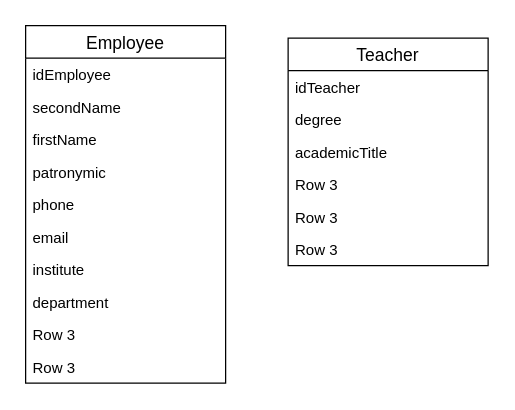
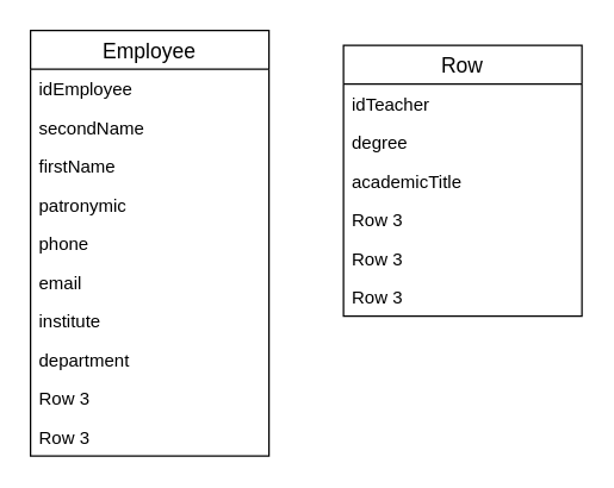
  <mxCell id="0" />
  <mxCell id="1" parent="0" />
  <mxCell id="2" value="Employee" style="swimlane;fontStyle=0;childLayout=stackLayout;horizontal=1;startSize=26;horizontalStack=0;resizeParent=1;resizeParentMax=0;resizeLast=0;collapsible=1;marginBottom=0;align=center;fontSize=14;" vertex="1" parent="1"><mxGeometry x="20" y="20" width="160" height="286" as="geometry" /></mxCell>
  <mxCell id="3" value="idEmployee" style="text;strokeColor=none;fillColor=none;spacingLeft=4;spacingRight=4;overflow=hidden;rotatable=0;points=[[0,0.5],[1,0.5]];portConstraint=eastwest;fontSize=12;" vertex="1" parent="2"><mxGeometry y="26" width="160" height="26" as="geometry" /></mxCell>
  <mxCell id="4" value="secondName" style="text;strokeColor=none;fillColor=none;spacingLeft=4;spacingRight=4;overflow=hidden;rotatable=0;points=[[0,0.5],[1,0.5]];portConstraint=eastwest;fontSize=12;" vertex="1" parent="2"><mxGeometry y="52" width="160" height="26" as="geometry" /></mxCell>
  <mxCell id="5" value="firstName" style="text;strokeColor=none;fillColor=none;spacingLeft=4;spacingRight=4;overflow=hidden;rotatable=0;points=[[0,0.5],[1,0.5]];portConstraint=eastwest;fontSize=12;" vertex="1" parent="2"><mxGeometry y="78" width="160" height="26" as="geometry" /></mxCell>
  <mxCell id="6" value="patronymic" style="text;strokeColor=none;fillColor=none;spacingLeft=4;spacingRight=4;overflow=hidden;rotatable=0;points=[[0,0.5],[1,0.5]];portConstraint=eastwest;fontSize=12;" vertex="1" parent="2"><mxGeometry y="104" width="160" height="26" as="geometry" /></mxCell>
  <mxCell id="7" value="phone" style="text;strokeColor=none;fillColor=none;spacingLeft=4;spacingRight=4;overflow=hidden;rotatable=0;points=[[0,0.5],[1,0.5]];portConstraint=eastwest;fontSize=12;" vertex="1" parent="2"><mxGeometry y="130" width="160" height="26" as="geometry" /></mxCell>
  <mxCell id="8" value="email" style="text;strokeColor=none;fillColor=none;spacingLeft=4;spacingRight=4;overflow=hidden;rotatable=0;points=[[0,0.5],[1,0.5]];portConstraint=eastwest;fontSize=12;" vertex="1" parent="2"><mxGeometry y="156" width="160" height="26" as="geometry" /></mxCell>
  <mxCell id="9" value="institute" style="text;strokeColor=none;fillColor=none;spacingLeft=4;spacingRight=4;overflow=hidden;rotatable=0;points=[[0,0.5],[1,0.5]];portConstraint=eastwest;fontSize=12;" vertex="1" parent="2"><mxGeometry y="182" width="160" height="26" as="geometry" /></mxCell>
  <mxCell id="10" value="department" style="text;strokeColor=none;fillColor=none;spacingLeft=4;spacingRight=4;overflow=hidden;rotatable=0;points=[[0,0.5],[1,0.5]];portConstraint=eastwest;fontSize=12;" vertex="1" parent="2"><mxGeometry y="208" width="160" height="26" as="geometry" /></mxCell>
  <mxCell id="11" value="Row 3" style="text;strokeColor=none;fillColor=none;spacingLeft=4;spacingRight=4;overflow=hidden;rotatable=0;points=[[0,0.5],[1,0.5]];portConstraint=eastwest;fontSize=12;" vertex="1" parent="2"><mxGeometry y="234" width="160" height="26" as="geometry" /></mxCell>
  <mxCell id="12" value="Row 3" style="text;strokeColor=none;fillColor=none;spacingLeft=4;spacingRight=4;overflow=hidden;rotatable=0;points=[[0,0.5],[1,0.5]];portConstraint=eastwest;fontSize=12;" vertex="1" parent="2"><mxGeometry y="260" width="160" height="26" as="geometry" /></mxCell>
- <mxCell id="13" value="Teacher" style="swimlane;fontStyle=0;childLayout=stackLayout;horizontal=1;startSize=26;horizontalStack=0;resizeParent=1;resizeParentMax=0;resizeLast=0;collapsible=1;marginBottom=0;align=center;fontSize=14;" vertex="1" parent="1"><mxGeometry x="230" y="30" width="160" height="182" as="geometry" /></mxCell>
+ <mxCell id="13" value="Row" style="swimlane;fontStyle=0;childLayout=stackLayout;horizontal=1;startSize=26;horizontalStack=0;resizeParent=1;resizeParentMax=0;resizeLast=0;collapsible=1;marginBottom=0;align=center;fontSize=14;" vertex="1" parent="1"><mxGeometry x="230" y="30" width="160" height="182" as="geometry" /></mxCell>
  <mxCell id="14" value="idTeacher" style="text;strokeColor=none;fillColor=none;spacingLeft=4;spacingRight=4;overflow=hidden;rotatable=0;points=[[0,0.5],[1,0.5]];portConstraint=eastwest;fontSize=12;" vertex="1" parent="13"><mxGeometry y="26" width="160" height="26" as="geometry" /></mxCell>
  <mxCell id="15" value="degree" style="text;strokeColor=none;fillColor=none;spacingLeft=4;spacingRight=4;overflow=hidden;rotatable=0;points=[[0,0.5],[1,0.5]];portConstraint=eastwest;fontSize=12;" vertex="1" parent="13"><mxGeometry y="52" width="160" height="26" as="geometry" /></mxCell>
  <mxCell id="16" value="academicTitle" style="text;strokeColor=none;fillColor=none;spacingLeft=4;spacingRight=4;overflow=hidden;rotatable=0;points=[[0,0.5],[1,0.5]];portConstraint=eastwest;fontSize=12;" vertex="1" parent="13"><mxGeometry y="78" width="160" height="26" as="geometry" /></mxCell>
  <mxCell id="17" value="Row 3" style="text;strokeColor=none;fillColor=none;spacingLeft=4;spacingRight=4;overflow=hidden;rotatable=0;points=[[0,0.5],[1,0.5]];portConstraint=eastwest;fontSize=12;" vertex="1" parent="13"><mxGeometry y="104" width="160" height="26" as="geometry" /></mxCell>
  <mxCell id="18" value="Row 3" style="text;strokeColor=none;fillColor=none;spacingLeft=4;spacingRight=4;overflow=hidden;rotatable=0;points=[[0,0.5],[1,0.5]];portConstraint=eastwest;fontSize=12;" vertex="1" parent="13"><mxGeometry y="130" width="160" height="26" as="geometry" /></mxCell>
  <mxCell id="19" value="Row 3" style="text;strokeColor=none;fillColor=none;spacingLeft=4;spacingRight=4;overflow=hidden;rotatable=0;points=[[0,0.5],[1,0.5]];portConstraint=eastwest;fontSize=12;" vertex="1" parent="13"><mxGeometry y="156" width="160" height="26" as="geometry" /></mxCell>
